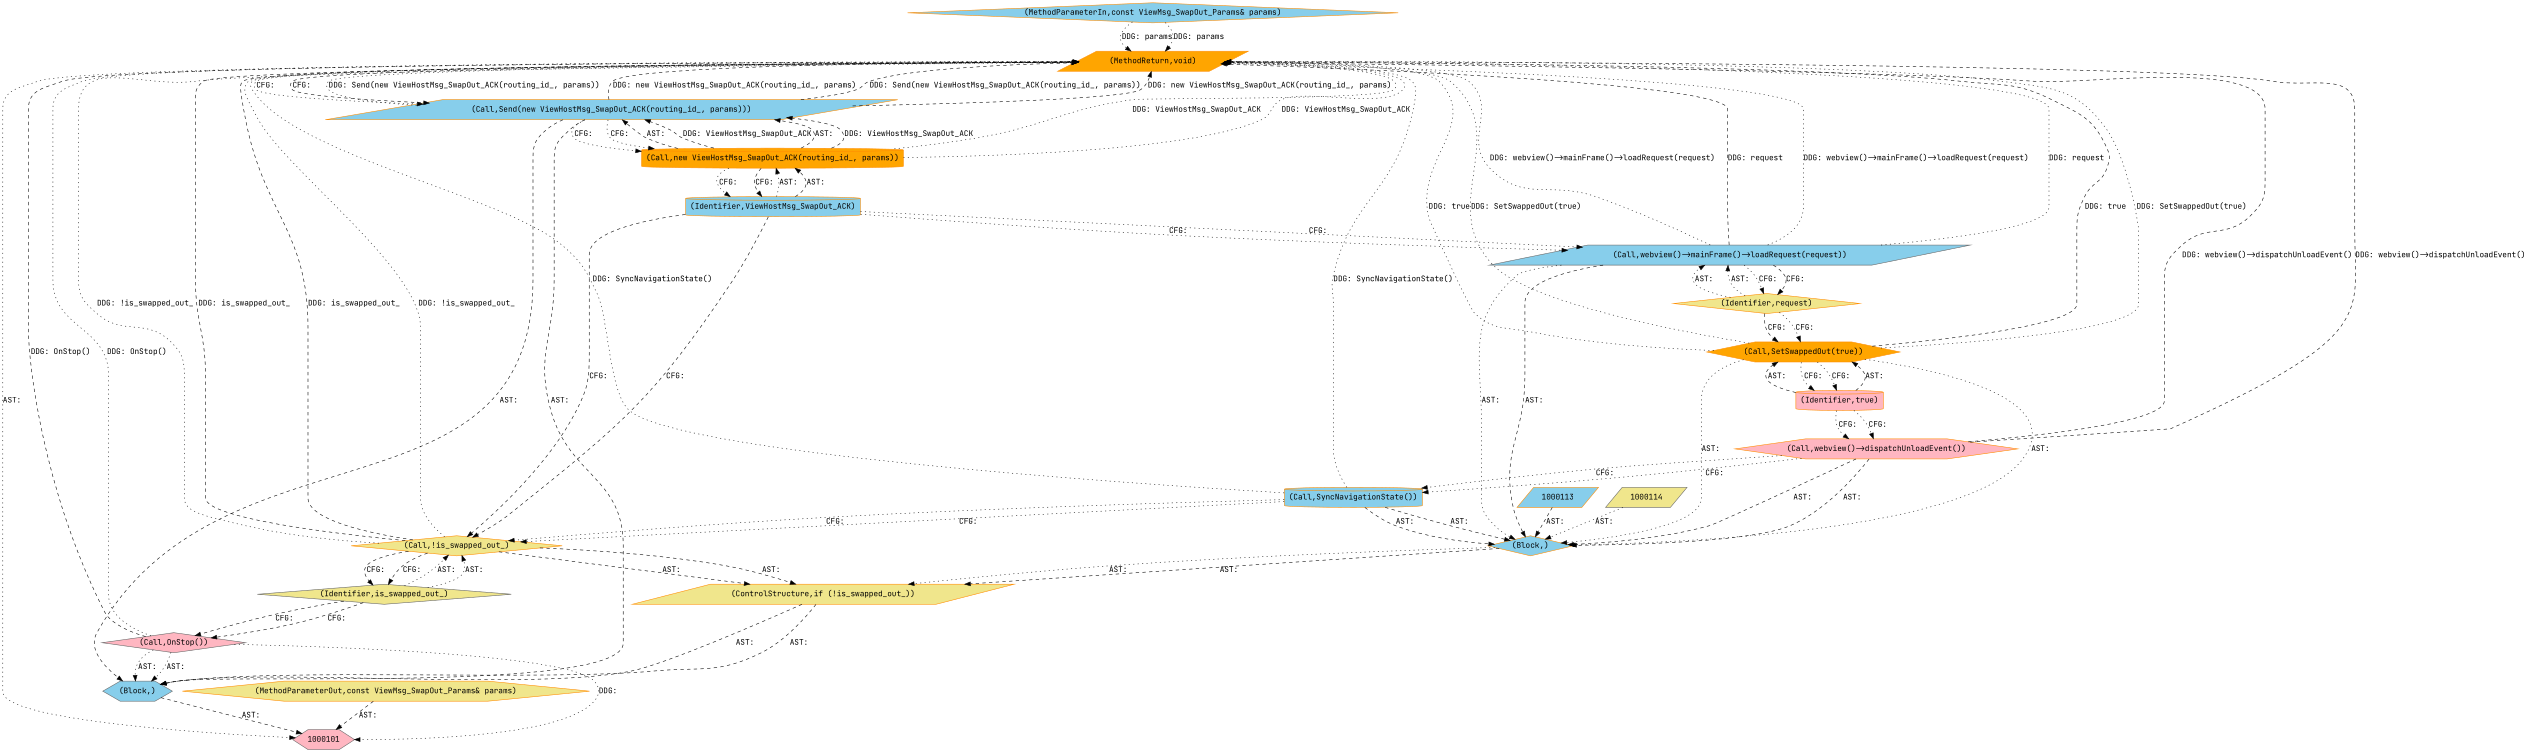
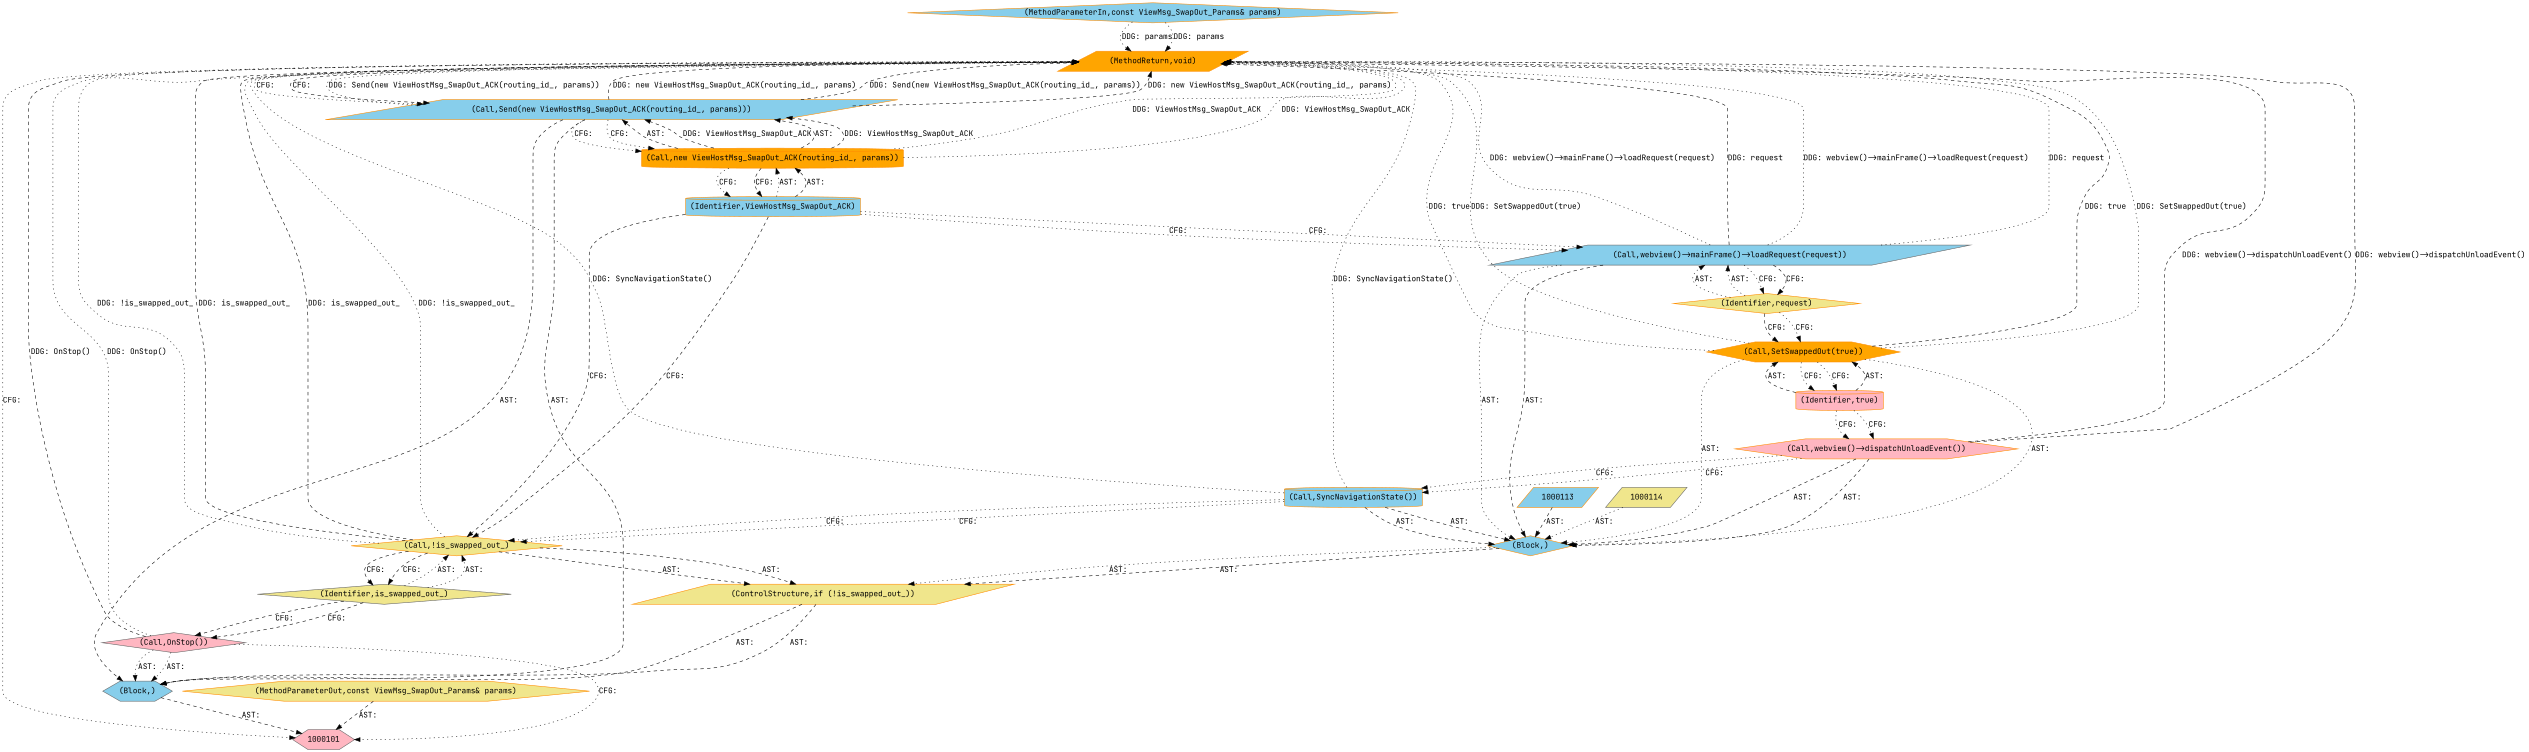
  digraph {
    fontname="JetBrains Mono"
    node [color=darkorange fillcolor=skyblue fontname="JetBrains Mono" shape=parallelogram style=filled]
    edge [fontname="JetBrains Mono" style=dotted]
    n1 [fillcolor=orange label="(MethodReturn,void)"]
    n2 [label="(Call,Send(new ViewHostMsg_SwapOut_ACK(routing_id_, params)))"]
    1000101 [color=gray40 fillcolor=lightpink shape=hexagon]
    n4 [color=gray40 label="(Block,)" shape=hexagon]
    n5 [fillcolor=orange label="(Call,new ViewHostMsg_SwapOut_ACK(routing_id_, params))" shape=cylinder]
    n6 [label="(MethodParameterIn,const ViewMsg_SwapOut_Params& params)" shape=diamond]
    n7 [fillcolor=khaki label="(MethodParameterOut,const ViewMsg_SwapOut_Params& params)" shape=hexagon]
    n8 [fillcolor=lightpink label="(Identifier,true)" shape=cylinder]
    n9 [fillcolor=orange label="(Call,SetSwappedOut(true))" shape=hexagon]
    n10 [fillcolor=lightpink label="(Call,webview()->dispatchUnloadEvent())" shape=hexagon]
    n11 [label="(Block,)" shape=diamond]
    n12 [label="(Call,SyncNavigationState())" shape=cylinder]
    n13 [fillcolor=khaki label="(ControlStructure,if (!is_swapped_out_))"]
    n14 [fillcolor=khaki label="(Identifier,request)" shape=diamond]
    n15 [color=gray40 label="(Call,webview()->mainFrame()->loadRequest(request))"]
    n16 [label="(Identifier,ViewHostMsg_SwapOut_ACK)" shape=cylinder]
    n17 [fillcolor=khaki label="(Call,!is_swapped_out_)" shape=diamond]
    n18 [color=gray40 fillcolor=khaki label="(Identifier,is_swapped_out_)" shape=diamond]
    n19 [color=gray40 fillcolor=lightpink label="(Call,OnStop())" shape=diamond]
    1000113
    1000114 [color=gray40 fillcolor=khaki]
    n1 -> n2 [label="CFG: "]
    n1 -> n2 [label="CFG: " style=dashed]
-   n1 -> 1000101 [label="AST: "]
+   n1 -> 1000101 [label="CFG: "]
    n2 -> n1 [label="DDG: Send(new ViewHostMsg_SwapOut_ACK(routing_id_, params))"]
    n2 -> n1 [label="DDG: new ViewHostMsg_SwapOut_ACK(routing_id_, params)" style=dashed]
    n2 -> n1 [label="DDG: Send(new ViewHostMsg_SwapOut_ACK(routing_id_, params))" style=dashed]
    n2 -> n1 [label="DDG: new ViewHostMsg_SwapOut_ACK(routing_id_, params)" style=dashed]
    n2 -> n4 [label="AST: " style=dashed]
    n2 -> n4 [label="AST: " style=dashed]
    n2 -> n5 [label="CFG: "]
    n2 -> n5 [label="CFG: "]
    n4 -> 1000101 [label="AST: " style=dashed]
    n5 -> n1 [label="DDG: ViewHostMsg_SwapOut_ACK"]
    n5 -> n1 [label="DDG: ViewHostMsg_SwapOut_ACK"]
    n5 -> n2 [label="AST: " style=dashed]
    n5 -> n2 [label="DDG: ViewHostMsg_SwapOut_ACK" style=dashed]
    n5 -> n2 [label="AST: " style=dashed]
    n5 -> n2 [label="DDG: ViewHostMsg_SwapOut_ACK" style=dashed]
    n5 -> n16 [label="CFG: "]
    n5 -> n16 [label="CFG: " style=dashed]
    n6 -> n1 [label="DDG: params"]
    n6 -> n1 [label="DDG: params"]
    n7 -> 1000101 [label="AST: " style=dashed]
    n8 -> n9 [label="AST: " style=dashed]
    n8 -> n9 [label="AST: " style=dashed]
    n8 -> n10 [label="CFG: "]
    n8 -> n10 [label="CFG: "]
    n9 -> n1 [label="DDG: true"]
    n9 -> n1 [label="DDG: SetSwappedOut(true)"]
    n9 -> n1 [label="DDG: true" style=dashed]
    n9 -> n1 [label="DDG: SetSwappedOut(true)"]
    n9 -> n8 [label="CFG: "]
    n9 -> n8 [label="CFG: "]
    n9 -> n11 [label="AST: "]
    n9 -> n11 [label="AST: "]
    n10 -> n1 [label="DDG: webview()->dispatchUnloadEvent()" style=dashed]
    n10 -> n1 [label="DDG: webview()->dispatchUnloadEvent()" style=dashed]
    n10 -> n11 [label="AST: " style=dashed]
    n10 -> n11 [label="AST: " style=dashed]
    n10 -> n12 [label="CFG: "]
    n10 -> n12 [label="CFG: "]
    n11 -> n13 [label="AST: " style=dashed]
    n11 -> n13 [label="AST: "]
    n12 -> n1 [label="DDG: SyncNavigationState()"]
    n12 -> n1 [label="DDG: SyncNavigationState()"]
    n12 -> n11 [label="AST: " style=dashed]
    n12 -> n11 [label="AST: " style=dashed]
    n12 -> n17 [label="CFG: "]
    n12 -> n17 [label="CFG: "]
    n13 -> n4 [label="AST: " style=dashed]
    n13 -> n4 [label="AST: " style=dashed]
    n14 -> n9 [label="CFG: " style=dashed]
    n14 -> n9 [label="CFG: "]
    n14 -> n15 [label="AST: "]
    n14 -> n15 [label="AST: "]
    n15 -> n1 [label="DDG: webview()->mainFrame()->loadRequest(request)"]
    n15 -> n1 [label="DDG: request" style=dashed]
    n15 -> n1 [label="DDG: webview()->mainFrame()->loadRequest(request)"]
    n15 -> n1 [label="DDG: request"]
    n15 -> n11 [label="AST: "]
    n15 -> n11 [label="AST: " style=dashed]
    n15 -> n14 [label="CFG: "]
    n15 -> n14 [label="CFG: " style=dashed]
    n16 -> n5 [label="AST: "]
    n16 -> n5 [label="AST: " style=dashed]
    n16 -> n15 [label="CFG: "]
    n16 -> n15 [label="CFG: "]
    n16 -> n17 [label="CFG: " style=dashed]
    n16 -> n17 [label="CFG: " style=dashed]
    n17 -> n1 [label="DDG: is_swapped_out_" style=dashed]
    n17 -> n1 [label="DDG: !is_swapped_out_"]
    n17 -> n1 [label="DDG: is_swapped_out_" style=dashed]
    n17 -> n1 [label="DDG: !is_swapped_out_"]
    n17 -> n13 [label="AST: " style=dashed]
    n17 -> n13 [label="AST: " style=dashed]
    n17 -> n18 [label="CFG: " style=dashed]
    n17 -> n18 [label="CFG: " style=dashed]
    n18 -> n17 [label="AST: "]
    n18 -> n17 [label="AST: "]
    n18 -> n19 [label="CFG: " style=dashed]
    n18 -> n19 [label="CFG: " style=dashed]
    n19 -> n1 [label="DDG: OnStop()"]
    n19 -> n1 [label="DDG: OnStop()" style=dashed]
-   n19 -> 1000101 [label="DDG: "]
+   n19 -> 1000101 [label="CFG: "]
    n19 -> n4 [label="AST: "]
    n19 -> n4 [label="AST: "]
    1000113 -> n11 [label="AST: " style=dashed]
    1000114 -> n11 [label="AST: "]
  }
